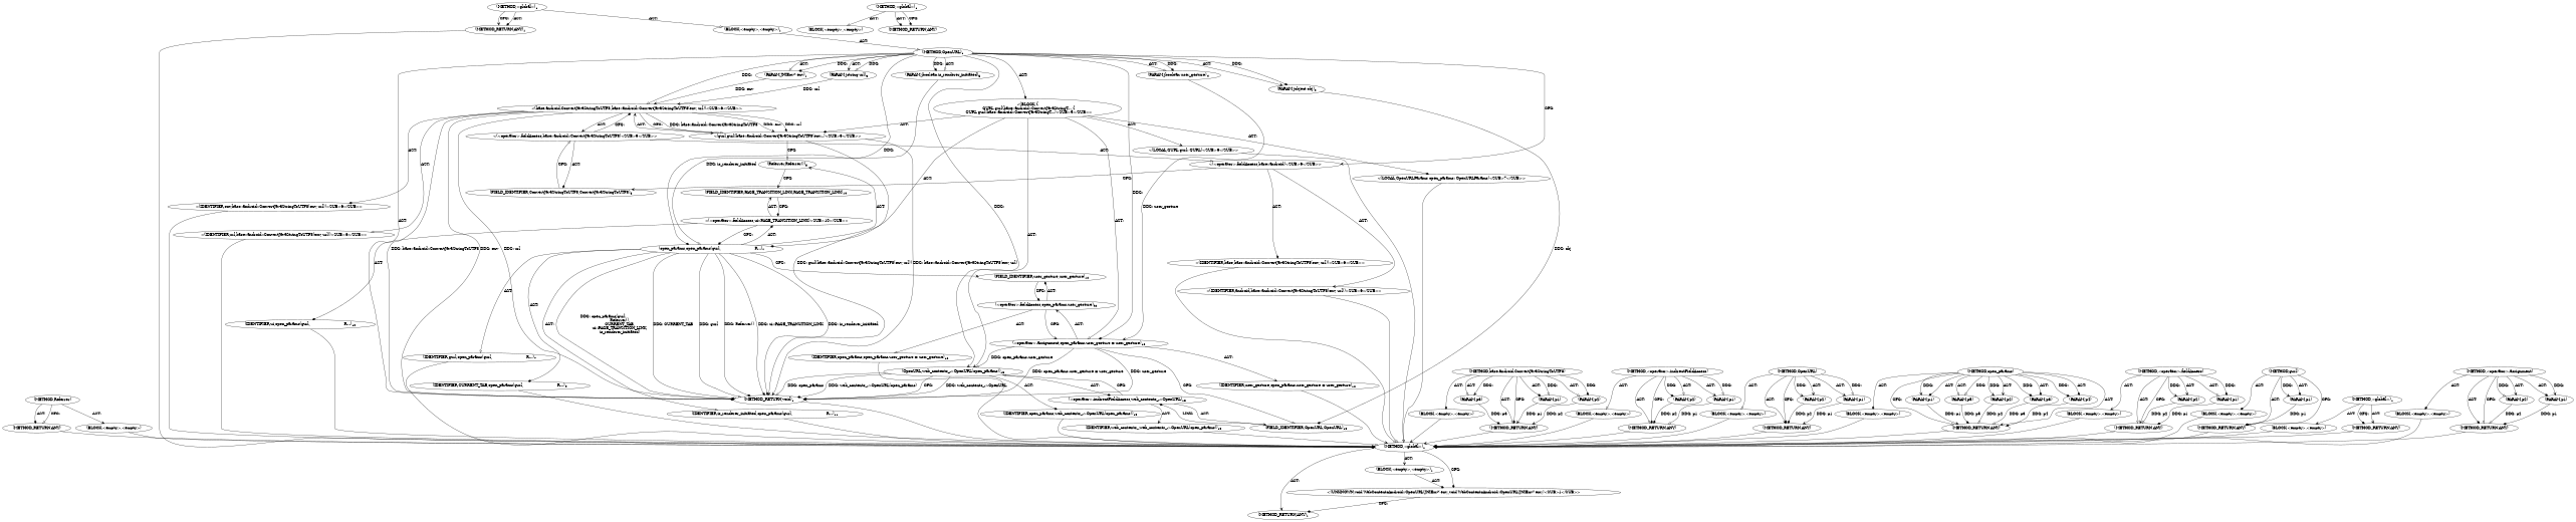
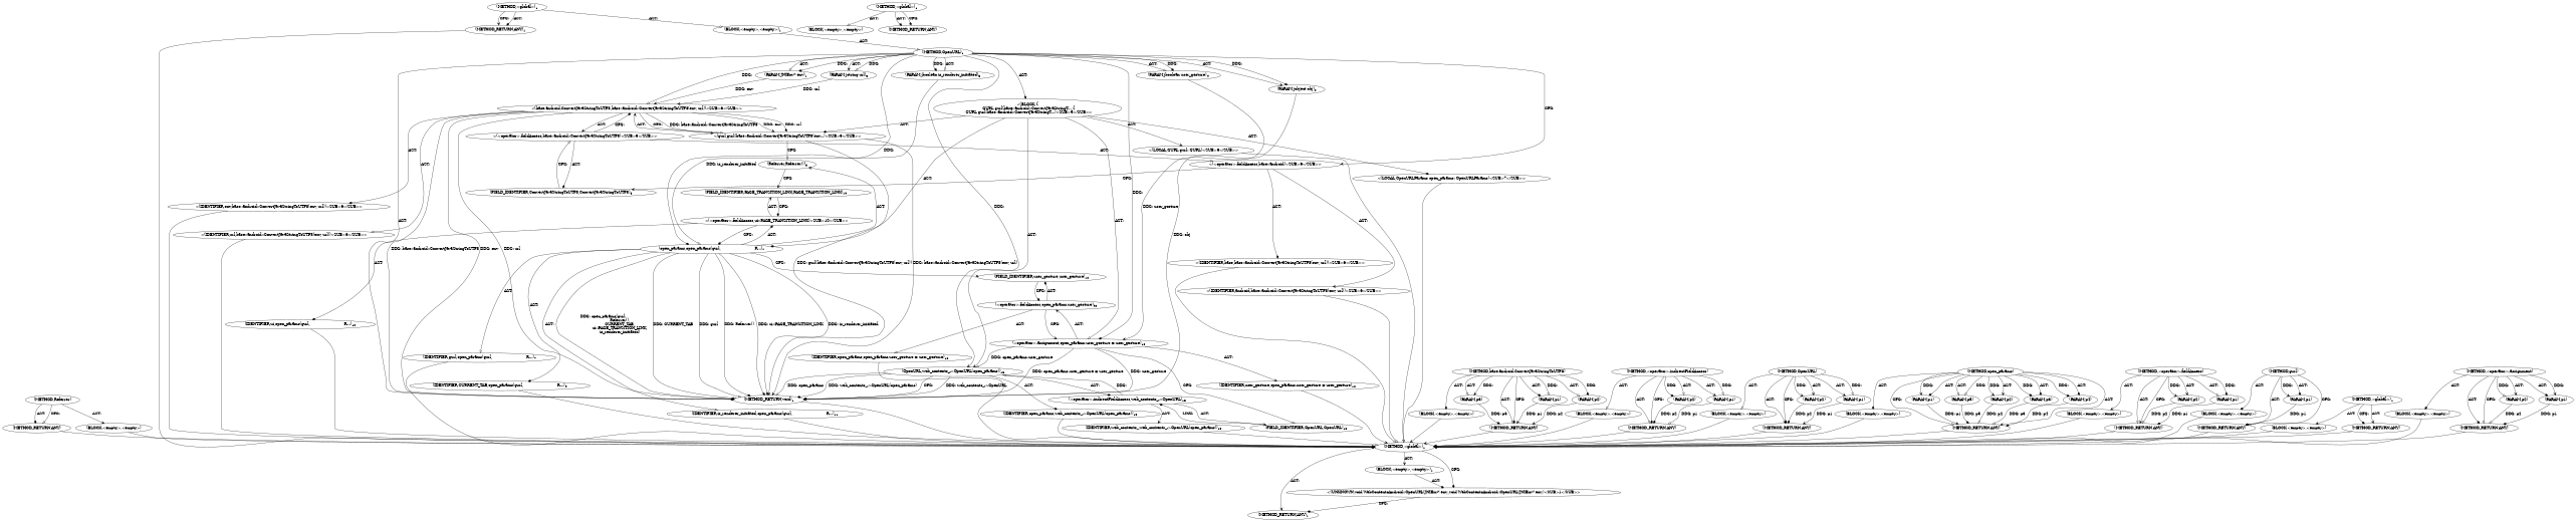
  digraph {
    edge [arrowhead=diamond]
    n1 [label=<(METHOD,Referrer)>]
    n2 [label=<(BLOCK,&lt;empty&gt;,&lt;empty&gt;)>]
    n3 [label=<(METHOD_RETURN,ANY)>]
    n4 [label=<(METHOD,&lt;global&gt;)<SUB>1</SUB>>]
    n5 [label=<(BLOCK,&lt;empty&gt;,&lt;empty&gt;)<SUB>1</SUB>>]
    n6 [label="<(UNKNOWN,void WebContentsAndroid::OpenURL(JNIEnv* env,,void WebContentsAndroid::OpenURL(JNIEnv* env,)<SUB>1</SUB>>"]
    n7 [label=<(METHOD_RETURN,ANY)<SUB>1</SUB>>]
    n8 [label=<(METHOD,&lt;global&gt;)<SUB>1</SUB>>]
    n9 [label=<(BLOCK,&lt;empty&gt;,&lt;empty&gt;)<SUB>1</SUB>>]
    n10 [label=<(METHOD_RETURN,ANY)<SUB>1</SUB>>]
    n11 [label=<(METHOD,OpenURL)<SUB>1</SUB>>]
    n12 [label=<(PARAM,JNIEnv* env)<SUB>1</SUB>>]
    n13 [label=<(PARAM,jobject obj)<SUB>2</SUB>>]
    n14 [label=<(PARAM,jstring url)<SUB>3</SUB>>]
    n15 [label=<(PARAM,jboolean user_gesture)<SUB>4</SUB>>]
    n16 [label=<(PARAM,jboolean is_renderer_initiated)<SUB>5</SUB>>]
    n17 [label="<(BLOCK,{\n  GURL gurl(base::android::ConvertJavaStringT...,{\n  GURL gurl(base::android::ConvertJavaStringT...)<SUB>5</SUB>>"]
    n18 [label="<(base.android.ConvertJavaStringToUTF8,base::android::ConvertJavaStringToUTF8(env, url))<SUB>6</SUB>>"]
    n19 [label="<(&lt;operator&gt;.fieldAccess,base::android)<SUB>6</SUB>>"]
    n20 [label=<(open_params,open_params(gurl,                             R...)<SUB>7</SUB>>]
    n21 [label=<(&lt;operator&gt;.assignment,open_params.user_gesture = user_gesture)<SUB>12</SUB>>]
    n22 [label=<(OpenURL,web_contents_-&gt;OpenURL(open_params))<SUB>13</SUB>>]
    n23 [label=<(METHOD_RETURN,void)<SUB>1</SUB>>]
    n24 [label="<(LOCAL,GURL gurl: GURL)<SUB>6</SUB>>"]
    n25 [label="<(gurl,gurl(base::android::ConvertJavaStringToUTF8(env...)<SUB>6</SUB>>"]
    n26 [label="<(LOCAL,OpenURLParams open_params: OpenURLParams)<SUB>7</SUB>>"]
    n27 [label="<(&lt;operator&gt;.fieldAccess,base::android::ConvertJavaStringToUTF8)<SUB>6</SUB>>"]
    n28 [label="<(IDENTIFIER,env,base::android::ConvertJavaStringToUTF8(env, url))<SUB>6</SUB>>"]
    n29 [label="<(IDENTIFIER,url,base::android::ConvertJavaStringToUTF8(env, url))<SUB>6</SUB>>"]
    n30 [label=<(FIELD_IDENTIFIER,ConvertJavaStringToUTF8,ConvertJavaStringToUTF8)<SUB>6</SUB>>]
    n31 [label="<(IDENTIFIER,base,base::android::ConvertJavaStringToUTF8(env, url))<SUB>6</SUB>>"]
    n32 [label="<(IDENTIFIER,android,base::android::ConvertJavaStringToUTF8(env, url))<SUB>6</SUB>>"]
    n33 [label=<(Referrer,Referrer())<SUB>8</SUB>>]
    n34 [label=<(IDENTIFIER,gurl,open_params(gurl,                             R...)<SUB>7</SUB>>]
    n35 [label=<(IDENTIFIER,CURRENT_TAB,open_params(gurl,                             R...)<SUB>9</SUB>>]
    n36 [label="<(&lt;operator&gt;.fieldAccess,ui::PAGE_TRANSITION_LINK)<SUB>10</SUB>>"]
    n37 [label=<(IDENTIFIER,is_renderer_initiated,open_params(gurl,                             R...)<SUB>11</SUB>>]
    n38 [label=<(FIELD_IDENTIFIER,user_gesture,user_gesture)<SUB>12</SUB>>]
    n39 [label=<(&lt;operator&gt;.fieldAccess,open_params.user_gesture)<SUB>92</SUB>>]
    n40 [label=<(IDENTIFIER,user_gesture,open_params.user_gesture = user_gesture)<SUB>12</SUB>>]
    n41 [label=<(FIELD_IDENTIFIER,OpenURL,OpenURL)<SUB>13</SUB>>]
    n42 [label=<(&lt;operator&gt;.indirectFieldAccess,web_contents_-&gt;OpenURL)<SUB>13</SUB>>]
    n43 [label=<(IDENTIFIER,open_params,web_contents_-&gt;OpenURL(open_params))<SUB>13</SUB>>]
    n44 [label=<(FIELD_IDENTIFIER,PAGE_TRANSITION_LINK,PAGE_TRANSITION_LINK)<SUB>10</SUB>>]
    n45 [label=<(IDENTIFIER,ui,open_params(gurl,                             R...)<SUB>10</SUB>>]
    n46 [label=<(IDENTIFIER,open_params,open_params.user_gesture = user_gesture)<SUB>12</SUB>>]
    n47 [label=<(IDENTIFIER,web_contents_,web_contents_-&gt;OpenURL(open_params))<SUB>13</SUB>>]
    n48 [label=<(METHOD,base.android.ConvertJavaStringToUTF8)>]
    n49 [label=<(PARAM,p1)>]
    n50 [label=<(PARAM,p2)>]
    n51 [label=<(PARAM,p3)>]
    n52 [label=<(BLOCK,&lt;empty&gt;,&lt;empty&gt;)>]
    n53 [label=<(METHOD_RETURN,ANY)>]
    n54 [label=<(METHOD,&lt;operator&gt;.indirectFieldAccess)>]
    n55 [label=<(PARAM,p1)>]
    n56 [label=<(PARAM,p2)>]
    n57 [label=<(BLOCK,&lt;empty&gt;,&lt;empty&gt;)>]
    n58 [label=<(METHOD_RETURN,ANY)>]
    n59 [label=<(METHOD,OpenURL)>]
    n60 [label=<(PARAM,p1)>]
    n61 [label=<(PARAM,p2)>]
    n62 [label=<(BLOCK,&lt;empty&gt;,&lt;empty&gt;)>]
    n63 [label=<(METHOD_RETURN,ANY)>]
    n64 [label=<(METHOD,open_params)>]
    n65 [label=<(PARAM,p1)>]
    n66 [label=<(PARAM,p2)>]
    n67 [label=<(PARAM,p3)>]
    n68 [label=<(PARAM,p4)>]
    n69 [label=<(PARAM,p5)>]
    n70 [label=<(BLOCK,&lt;empty&gt;,&lt;empty&gt;)>]
    n71 [label=<(METHOD_RETURN,ANY)>]
    n72 [label=<(METHOD,&lt;operator&gt;.fieldAccess)>]
    n73 [label=<(PARAM,p1)>]
    n74 [label=<(PARAM,p2)>]
    n75 [label=<(BLOCK,&lt;empty&gt;,&lt;empty&gt;)>]
    n76 [label=<(METHOD_RETURN,ANY)>]
    n77 [label=<(METHOD,gurl)>]
    n78 [label=<(PARAM,p1)>]
    n79 [label=<(BLOCK,&lt;empty&gt;,&lt;empty&gt;)>]
    n80 [label=<(METHOD_RETURN,ANY)>]
    n81 [label=<(METHOD,&lt;global&gt;)<SUB>1</SUB>>]
    n82 [label=<(BLOCK,&lt;empty&gt;,&lt;empty&gt;)>]
    n83 [label=<(METHOD_RETURN,ANY)>]
    n84 [label=<(METHOD,&lt;operator&gt;.assignment)>]
    n85 [label=<(PARAM,p1)>]
    n86 [label=<(PARAM,p2)>]
    n87 [label=<(BLOCK,&lt;empty&gt;,&lt;empty&gt;)>]
    n88 [label=<(METHOD_RETURN,ANY)>]
    n89 [label=<(METHOD,&lt;global&gt;)<SUB>1</SUB>>]
    n90 [label=<(BLOCK,&lt;empty&gt;,&lt;empty&gt;)>]
    n91 [label=<(METHOD_RETURN,ANY)>]
    n1 -> n2 [arrowhead=vee label="AST: "]
    n1 -> n3 [label="AST: "]
    n1 -> n3 [arrowhead=onormal label="CFG: "]
    n2 -> n4
    n3 -> n4 [arrowhead=vee]
    n4 -> n5 [arrowhead=vee label="AST: "]
    n4 -> n6 [label="CFG: "]
    n4 -> n7 [arrowhead=vee label="AST: "]
    n5 -> n6 [label="AST: "]
    n6 -> n7 [label="CFG: "]
    n8 -> n9 [arrowhead=onormal label="AST: "]
    n8 -> n10 [label="AST: "]
    n8 -> n10 [arrowhead=vee label="CFG: "]
    n9 -> n11 [arrowhead=onormal label="AST: "]
    n10 -> n4
    n11 -> n12 [arrowhead=onormal label="AST: "]
    n11 -> n12 [label="DDG: "]
    n11 -> n13 [arrowhead=vee label="AST: "]
    n11 -> n13 [label="DDG: "]
    n11 -> n14 [arrowhead=vee label="AST: "]
    n11 -> n14 [arrowhead=onormal label="DDG: "]
    n11 -> n15 [arrowhead=onormal label="AST: "]
    n11 -> n15 [label="DDG: "]
    n11 -> n16 [arrowhead=onormal label="AST: "]
    n11 -> n16 [label="DDG: "]
    n11 -> n17 [label="AST: "]
    n11 -> n18 [arrowhead=onormal label="DDG: "]
    n11 -> n19 [arrowhead=vee label="CFG: "]
    n11 -> n20 [label="DDG: "]
    n11 -> n21 [label="DDG: "]
    n11 -> n22 [arrowhead=vee label="DDG: "]
    n11 -> n23 [label="AST: "]
    n12 -> n18 [arrowhead=vee label="DDG: env"]
-   n13 -> n41 [label="DDG: obj"]
+   n13 -> n23 [label="DDG: obj"]
    n14 -> n18 [arrowhead=vee label="DDG: url"]
    n15 -> n21 [arrowhead=vee label="DDG: user_gesture"]
    n16 -> n20 [arrowhead=onormal label="DDG: is_renderer_initiated"]
    n17 -> n20 [label="AST: "]
    n17 -> n21 [arrowhead=onormal label="AST: "]
    n17 -> n22 [arrowhead=vee label="AST: "]
    n17 -> n24 [arrowhead=vee label="AST: "]
    n17 -> n25 [label="AST: "]
    n17 -> n26 [label="AST: "]
    n18 -> n23 [label="DDG: base::android::ConvertJavaStringToUTF8"]
    n18 -> n23 [arrowhead=onormal label="DDG: env"]
    n18 -> n23 [arrowhead=vee label="DDG: url"]
    n18 -> n25 [arrowhead=onormal label="CFG: "]
    n18 -> n25 [arrowhead=vee label="DDG: base::android::ConvertJavaStringToUTF8"]
    n18 -> n25 [arrowhead=vee label="DDG: env"]
    n18 -> n25 [label="DDG: url"]
    n18 -> n27 [arrowhead=vee label="AST: "]
    n18 -> n28 [label="AST: "]
    n18 -> n29 [arrowhead=onormal label="AST: "]
    n19 -> n30 [arrowhead=vee label="CFG: "]
    n19 -> n31 [label="AST: "]
    n19 -> n32 [arrowhead=vee label="AST: "]
    n20 -> n23 [arrowhead=onormal label="DDG: gurl"]
    n20 -> n23 [label="DDG: Referrer()"]
    n20 -> n23 [label="DDG: ui::PAGE_TRANSITION_LINK"]
    n20 -> n23 [label="DDG: is_renderer_initiated"]
    n20 -> n23 [label="DDG: open_params(gurl,\n                            Referrer(),\n                            CURRENT_TAB,\n                            ui::PAGE_TRANSITION_LINK,\n                            is_renderer_initiated)"]
    n20 -> n23 [arrowhead=onormal label="DDG: CURRENT_TAB"]
    n20 -> n33 [arrowhead=vee label="AST: "]
    n20 -> n34 [arrowhead=onormal label="AST: "]
    n20 -> n35 [label="AST: "]
    n20 -> n36 [label="AST: "]
    n20 -> n37 [arrowhead=onormal label="AST: "]
    n20 -> n38 [arrowhead=vee label="CFG: "]
    n21 -> n22 [arrowhead=onormal label="DDG: open_params.user_gesture"]
    n21 -> n23 [label="DDG: user_gesture"]
    n21 -> n23 [arrowhead=vee label="DDG: open_params.user_gesture = user_gesture"]
    n21 -> n39 [arrowhead=vee label="AST: "]
    n21 -> n40 [arrowhead=vee label="AST: "]
    n21 -> n41 [arrowhead=onormal label="CFG: "]
    n22 -> n23 [arrowhead=vee label="CFG: "]
    n22 -> n23 [arrowhead=onormal label="DDG: web_contents_-&gt;OpenURL"]
    n22 -> n23 [arrowhead=onormal label="DDG: open_params"]
    n22 -> n23 [label="DDG: web_contents_-&gt;OpenURL(open_params)"]
    n22 -> n42 [label="AST: "]
    n22 -> n43 [label="AST: "]
    n23 -> n4
    n24 -> n4 [arrowhead=onormal]
    n25 -> n18 [arrowhead=vee label="AST: "]
    n25 -> n23 [arrowhead=vee label="DDG: base::android::ConvertJavaStringToUTF8(env, url)"]
    n25 -> n23 [arrowhead=vee label="DDG: gurl(base::android::ConvertJavaStringToUTF8(env, url))"]
    n25 -> n33 [arrowhead=onormal label="CFG: "]
    n26 -> n4 [arrowhead=onormal]
    n27 -> n18 [label="CFG: "]
    n27 -> n19 [arrowhead=onormal label="AST: "]
    n27 -> n30 [label="AST: "]
    n28 -> n4
    n29 -> n4
    n30 -> n27 [arrowhead=onormal label="CFG: "]
    n31 -> n4 [arrowhead=onormal]
    n32 -> n4 [arrowhead=onormal]
    n33 -> n44 [arrowhead=vee label="CFG: "]
    n34 -> n4 [arrowhead=vee]
    n35 -> n4 [arrowhead=onormal]
    n36 -> n20 [label="CFG: "]
    n36 -> n44 [arrowhead=vee label="AST: "]
    n36 -> n45 [label="AST: "]
    n37 -> n4
    n38 -> n39 [label="CFG: "]
    n39 -> n21 [arrowhead=vee label="CFG: "]
    n39 -> n38 [label="AST: "]
    n39 -> n46 [arrowhead=onormal label="AST: "]
    n40 -> n4 [arrowhead=vee]
    n41 -> n42 [label="LINK: "]
-   n42 -> n22 [arrowhead=onormal label="CFG: "]
+   n42 -> n22 [arrowhead=onormal label="DDG: "]
    n42 -> n41 [arrowhead=vee label="AST: "]
    n42 -> n47 [arrowhead=vee label="AST: "]
    n43 -> n4
    n44 -> n36 [label="CFG: "]
    n45 -> n4 [arrowhead=vee]
    n46 -> n4 [arrowhead=vee]
    n47 -> n4 [arrowhead=onormal]
    n48 -> n49 [label="AST: "]
    n48 -> n49 [arrowhead=onormal label="DDG: "]
    n48 -> n50 [arrowhead=onormal label="AST: "]
    n48 -> n50 [label="DDG: "]
    n48 -> n51 [arrowhead=onormal label="AST: "]
    n48 -> n51 [arrowhead=vee label="DDG: "]
    n48 -> n52 [label="AST: "]
    n48 -> n53 [arrowhead=onormal label="AST: "]
    n48 -> n53 [label="CFG: "]
    n49 -> n53 [arrowhead=vee label="DDG: p1"]
    n50 -> n53 [arrowhead=vee label="DDG: p2"]
    n51 -> n53 [label="DDG: p3"]
    n52 -> n4 [arrowhead=vee]
    n53 -> n4 [arrowhead=vee]
    n54 -> n55 [arrowhead=vee label="AST: "]
    n54 -> n55 [arrowhead=onormal label="DDG: "]
    n54 -> n56 [arrowhead=onormal label="AST: "]
    n54 -> n56 [label="DDG: "]
    n54 -> n57 [arrowhead=onormal label="AST: "]
    n54 -> n58 [arrowhead=onormal label="AST: "]
    n54 -> n58 [label="CFG: "]
    n55 -> n58 [arrowhead=onormal label="DDG: p1"]
    n56 -> n58 [label="DDG: p2"]
    n57 -> n4 [arrowhead=vee]
    n58 -> n4 [arrowhead=onormal]
    n59 -> n60 [arrowhead=vee label="AST: "]
    n59 -> n60 [arrowhead=onormal label="DDG: "]
    n59 -> n61 [arrowhead=vee label="AST: "]
    n59 -> n61 [arrowhead=vee label="DDG: "]
    n59 -> n62 [arrowhead=onormal label="AST: "]
    n59 -> n63 [arrowhead=vee label="AST: "]
    n59 -> n63 [label="CFG: "]
    n60 -> n63 [arrowhead=vee label="DDG: p1"]
    n61 -> n63 [label="DDG: p2"]
    n62 -> n4 [arrowhead=vee]
    n63 -> n4
    n64 -> n65 [label="AST: "]
    n64 -> n65 [arrowhead=vee label="DDG: "]
    n64 -> n66 [arrowhead=vee label="AST: "]
    n64 -> n66 [arrowhead=vee label="DDG: "]
    n64 -> n67 [label="AST: "]
    n64 -> n67 [label="DDG: "]
    n64 -> n68 [label="AST: "]
    n64 -> n68 [label="DDG: "]
    n64 -> n69 [arrowhead=onormal label="AST: "]
    n64 -> n69 [arrowhead=onormal label="DDG: "]
    n64 -> n70 [label="AST: "]
    n64 -> n71 [arrowhead=vee label="AST: "]
    n64 -> n71 [arrowhead=onormal label="CFG: "]
    n65 -> n71 [arrowhead=vee label="DDG: p1"]
    n66 -> n71 [arrowhead=onormal label="DDG: p2"]
    n67 -> n71 [arrowhead=onormal label="DDG: p3"]
    n68 -> n71 [label="DDG: p4"]
    n69 -> n71 [label="DDG: p5"]
    n70 -> n4 [arrowhead=vee]
    n71 -> n4 [arrowhead=onormal]
    n72 -> n73 [arrowhead=onormal label="AST: "]
    n72 -> n73 [label="DDG: "]
    n72 -> n74 [arrowhead=vee label="AST: "]
    n72 -> n74 [arrowhead=vee label="DDG: "]
    n72 -> n75 [arrowhead=vee label="AST: "]
    n72 -> n76 [arrowhead=onormal label="AST: "]
    n72 -> n76 [arrowhead=vee label="CFG: "]
    n73 -> n76 [label="DDG: p1"]
    n74 -> n76 [arrowhead=onormal label="DDG: p2"]
    n75 -> n4 [arrowhead=onormal]
    n76 -> n4 [arrowhead=onormal]
    n77 -> n78 [label="AST: "]
    n77 -> n78 [arrowhead=vee label="DDG: "]
    n77 -> n79 [label="AST: "]
    n77 -> n80 [arrowhead=onormal label="AST: "]
    n77 -> n80 [label="CFG: "]
    n78 -> n80 [label="DDG: p1"]
    n79 -> n4
    n80 -> n4
    n81 -> n82 [arrowhead=vee label="AST: "]
    n81 -> n83 [arrowhead=vee label="AST: "]
    n81 -> n83 [label="CFG: "]
    n82 -> n4 [arrowhead=vee]
    n83 -> n4
    n84 -> n85 [label="AST: "]
    n84 -> n85 [arrowhead=vee label="DDG: "]
    n84 -> n86 [arrowhead=vee label="AST: "]
    n84 -> n86 [arrowhead=onormal label="DDG: "]
    n84 -> n87 [label="AST: "]
    n84 -> n88 [label="AST: "]
    n84 -> n88 [arrowhead=onormal label="CFG: "]
    n85 -> n88 [label="DDG: p1"]
    n86 -> n88 [arrowhead=onormal label="DDG: p2"]
    n87 -> n4
    n88 -> n4 [arrowhead=vee]
    n89 -> n90 [arrowhead=onormal label="AST: "]
    n89 -> n91 [label="AST: "]
    n89 -> n91 [label="CFG: "]
  }
